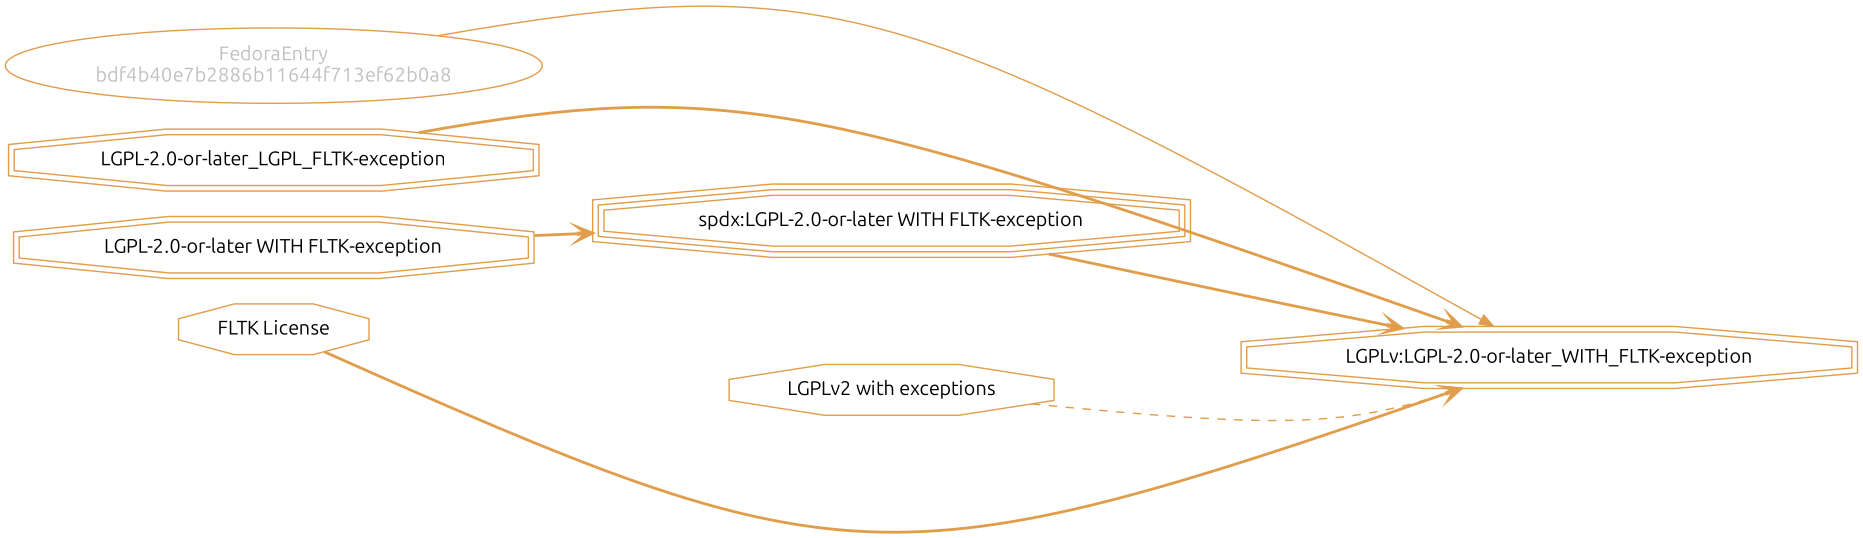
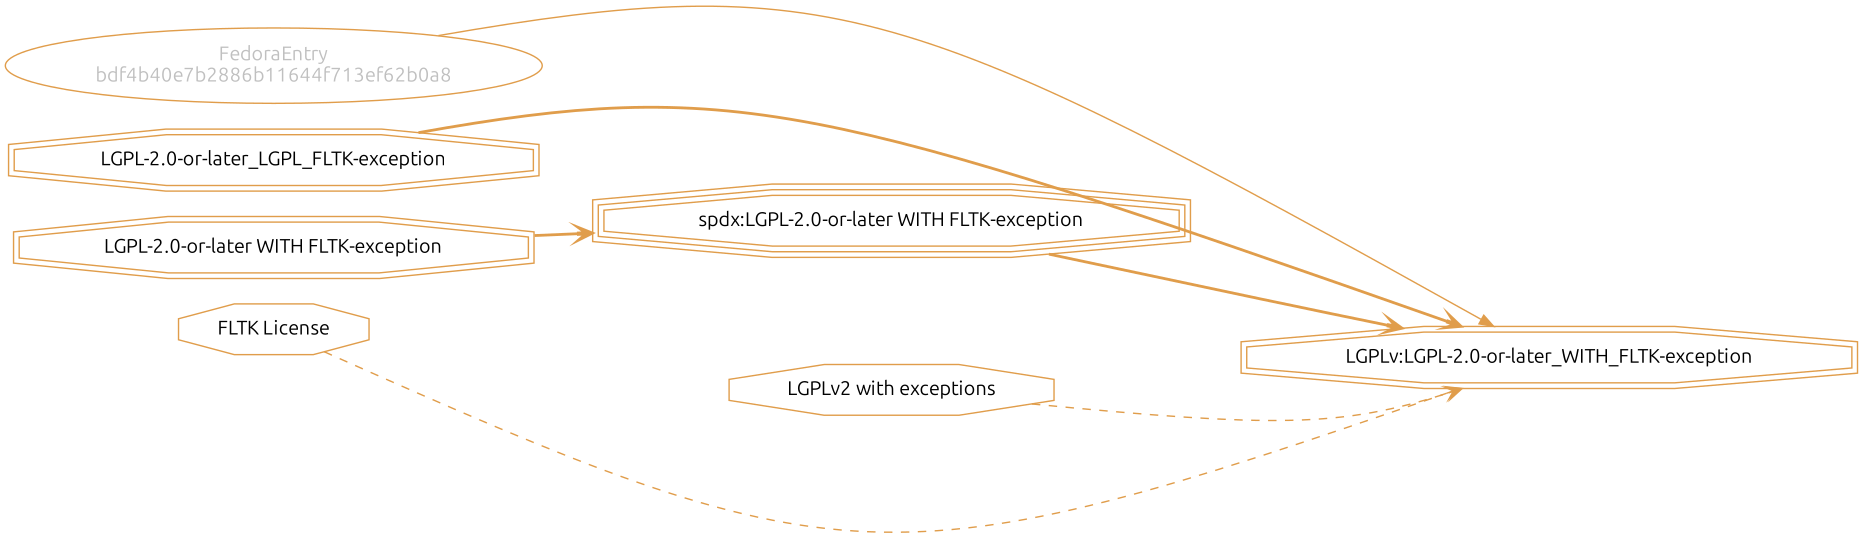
  strict digraph {
    fontname=Ubuntu
    rankdir=LR
    splines=curved
    node [color="#e09d4b" fontname=Ubuntu shape=doubleoctagon]
    edge [color="#e09d4b" fontname=Ubuntu weight=0.5 arrowhead=vee style=bold]
    n1 [fillcolor="beige;1" fontcolor=gray label="FedoraEntry\nbdf4b40e7b2886b11644f713ef62b0a8" shape=ellipse]
    n2 [label="LGPLv:LGPL-2.0-or-later_WITH_FLTK-exception"]
    n3 [label="LGPL-2.0-or-later_LGPL_FLTK-exception"]
    n4 [label="spdx:LGPL-2.0-or-later WITH FLTK-exception" shape=tripleoctagon]
    n5 [label="LGPL-2.0-or-later WITH FLTK-exception"]
    n6 [label="FLTK License" shape=octagon]
    n7 [label="LGPLv2 with exceptions" shape=octagon]
    n1 -> n2 [arrowhead="" style=""]
    n3 -> n2 [weight=0.7]
    n4 -> n2 [weight=0.7]
    n5 -> n4 [weight=0.7]
-   n6 -> n2
+   n6 -> n2 [style=dashed]
    n7 -> n2 [style=dashed]
  }
